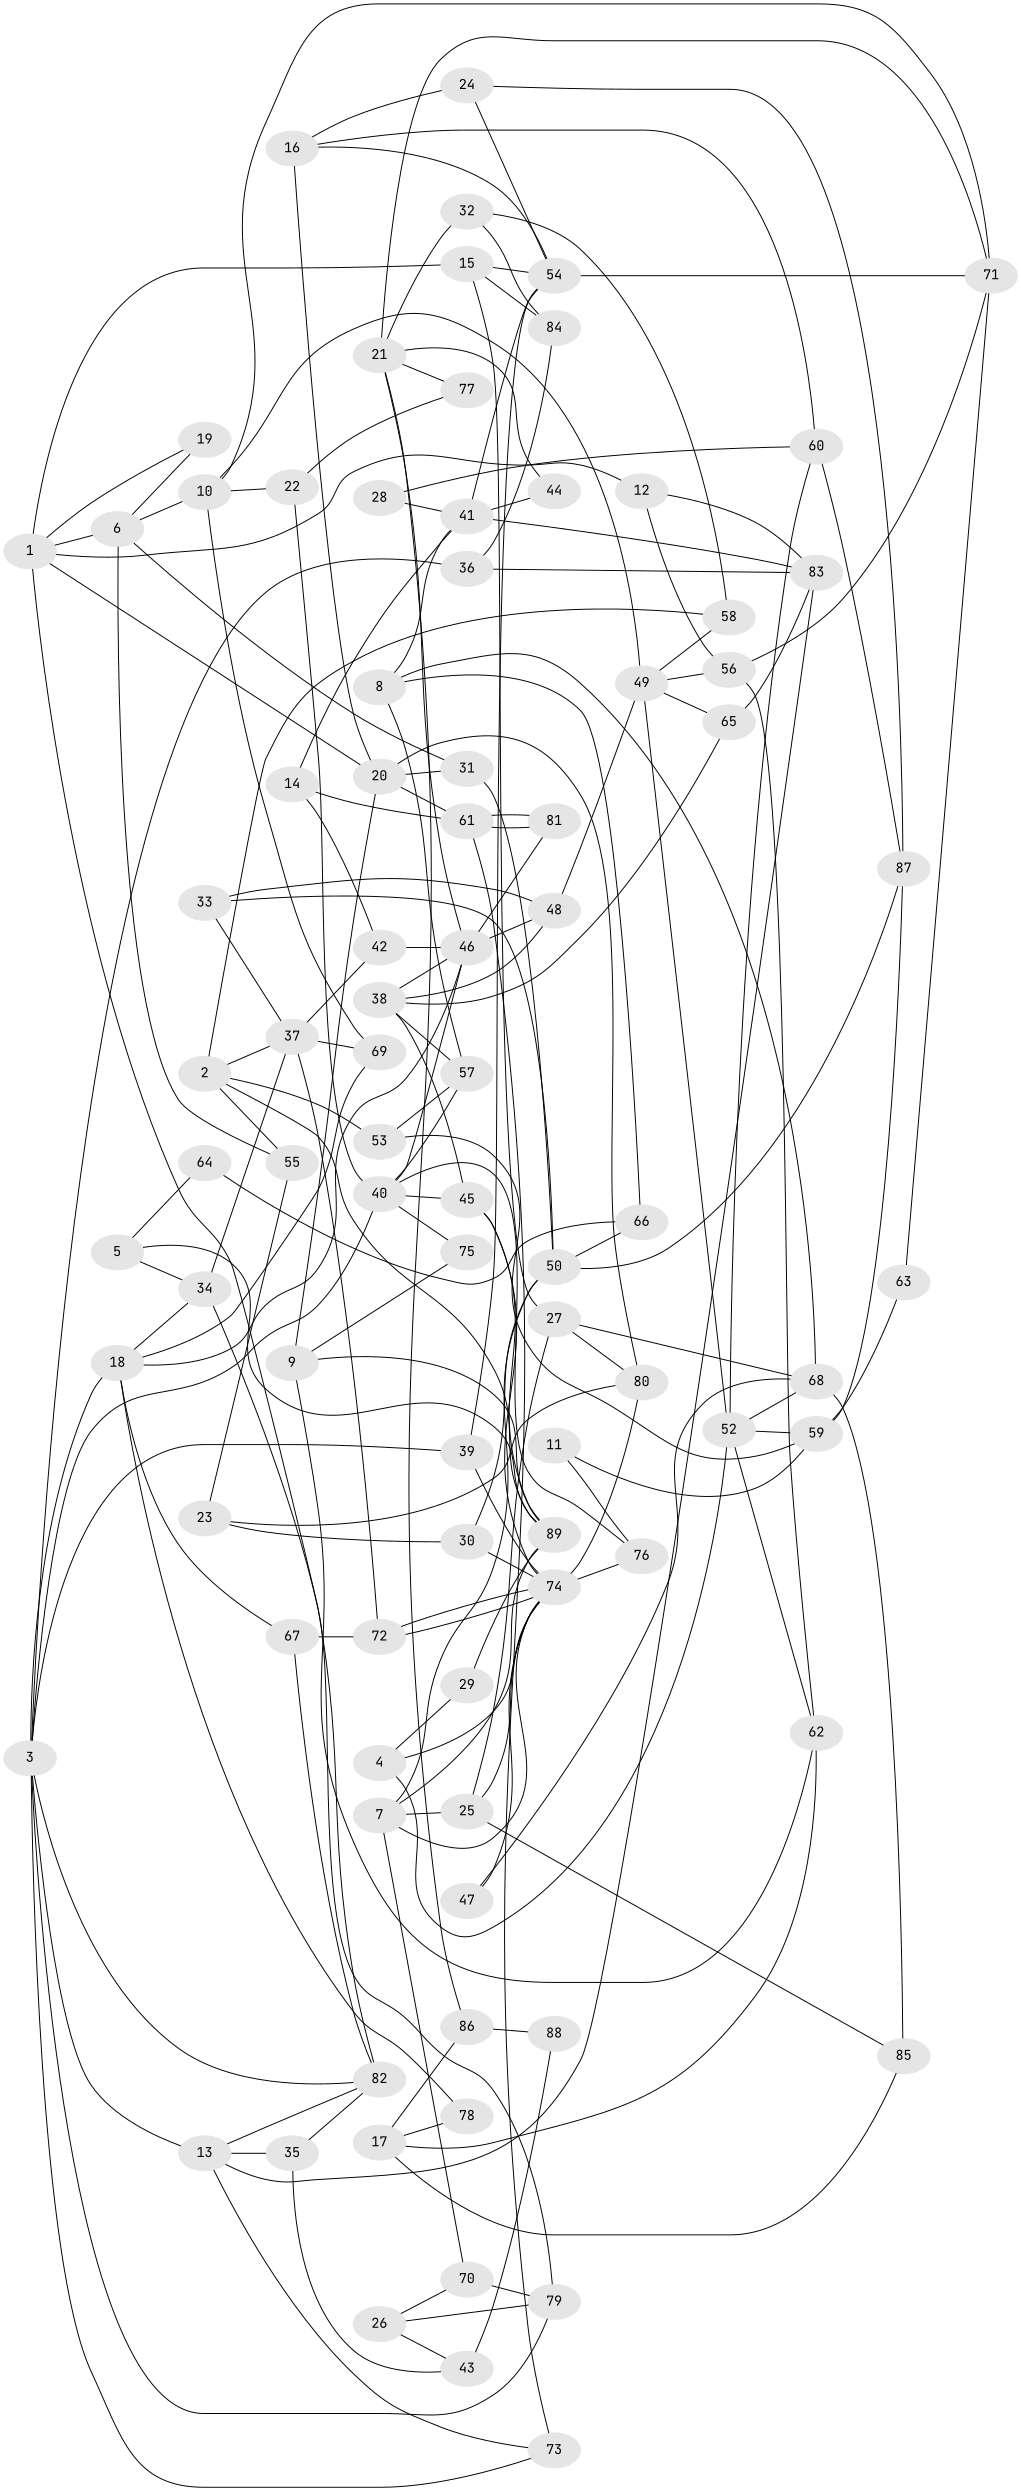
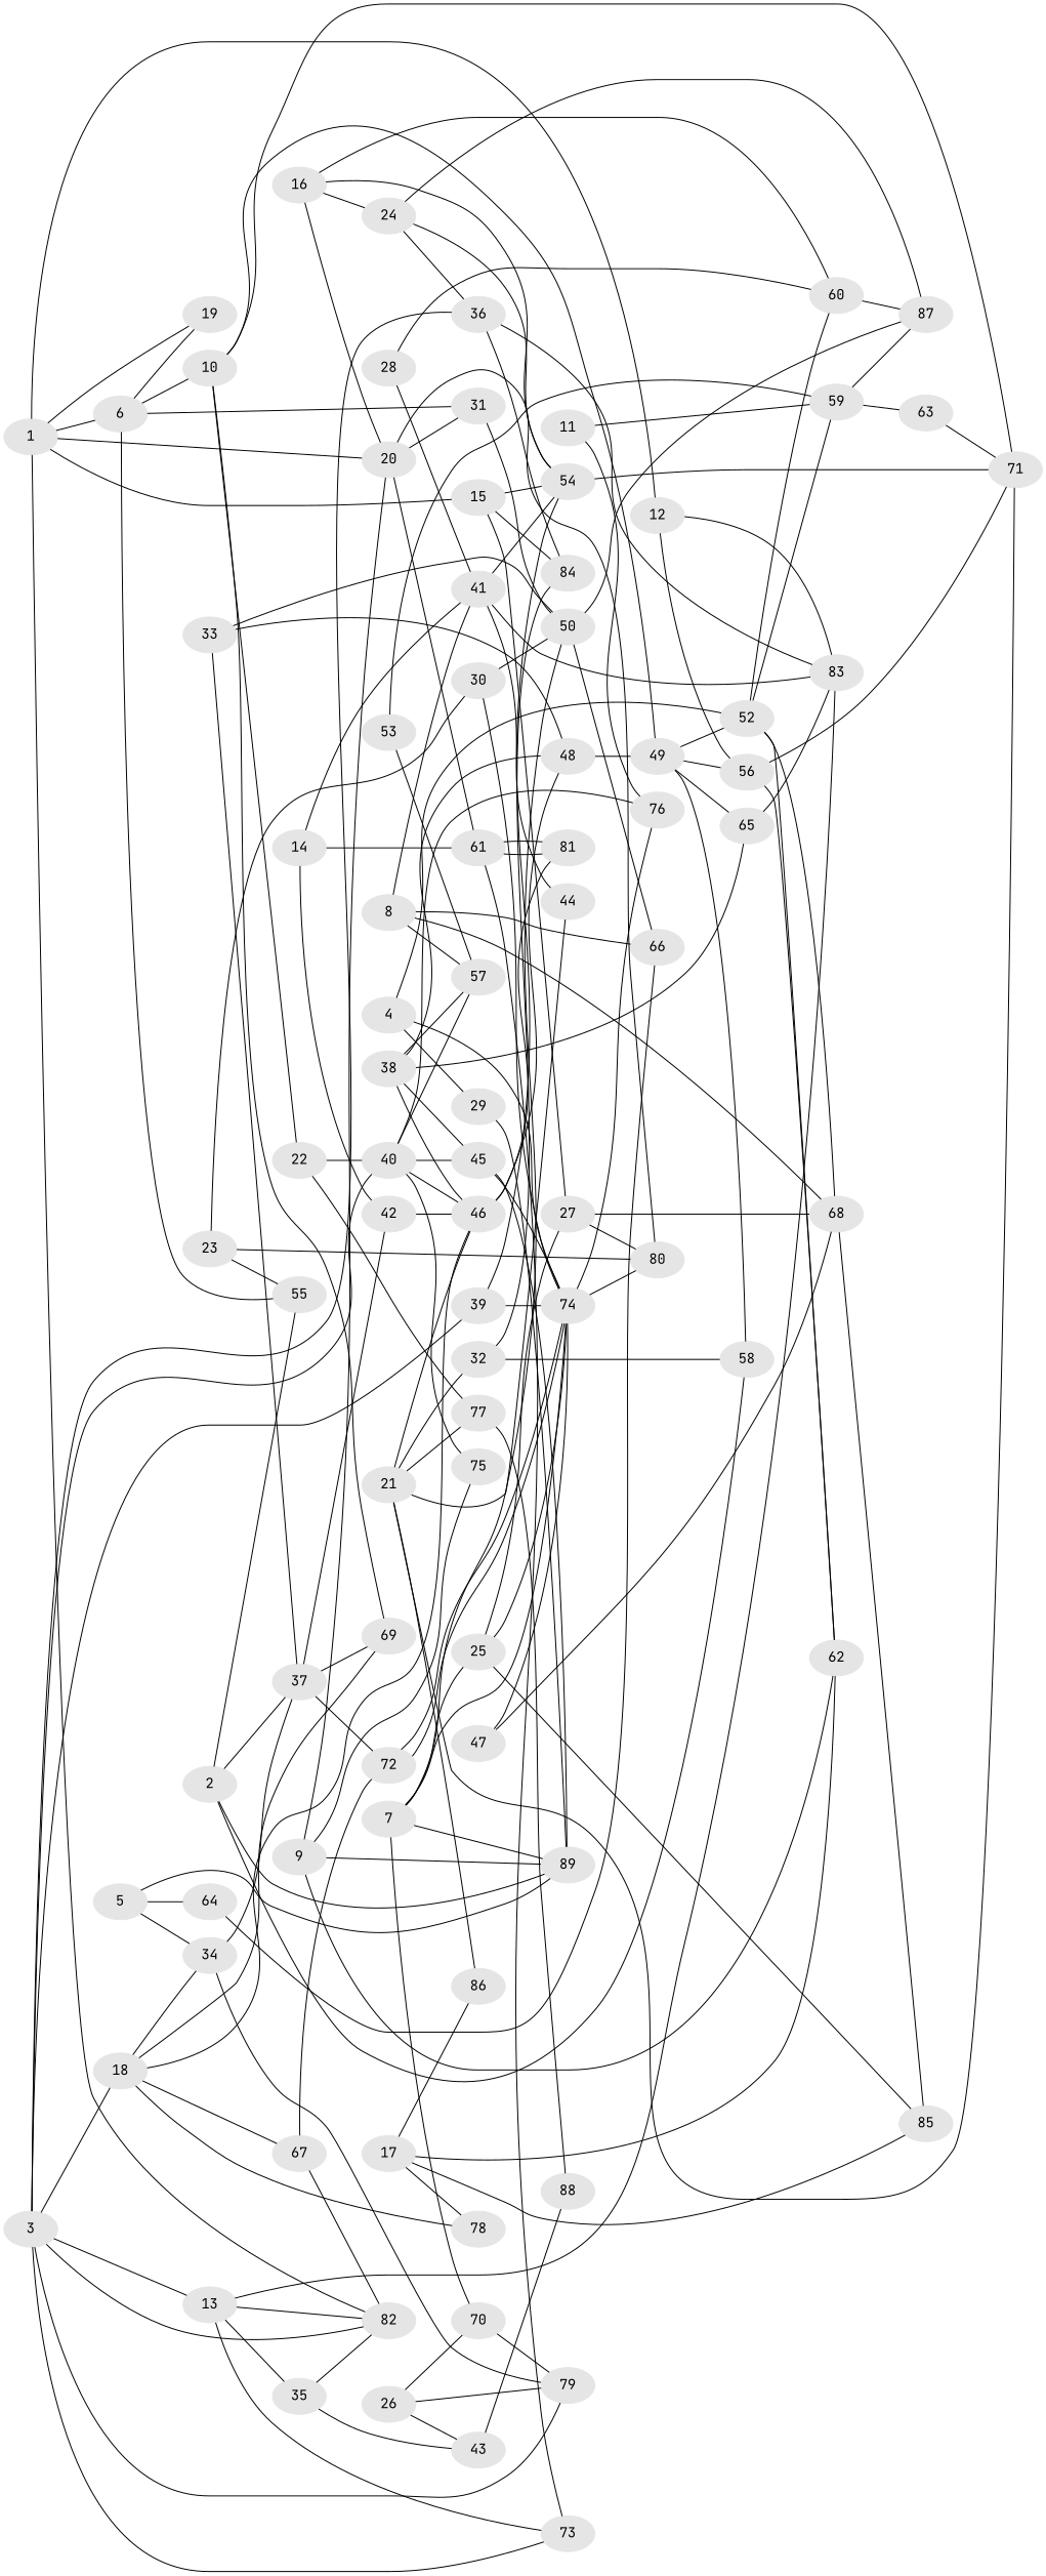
  graph {
    fontname="JetBrains Mono"
    rankdir=LR
    node [color=gray90 fontname="JetBrains Mono" style=filled]
    edge [fontname="JetBrains Mono"]
    1
    6
    15
    19
    20
    82
    12
    55
    10
    31
    27
    54
    84
    61
    80
    2
    37
    53
    58
    89
    69
    42
    72
    57
    59
    3
    13
    18
    36
    39
    40
    73
    79
    83
    35
    34
    78
    46
    67
    74
    75
    76
    45
    4
    29
    52
    68
    62
    60
    5
    64
    66
    22
    49
    71
    56
    50
    7
    25
    70
    85
    87
    8
    41
    44
    9
    77
    65
    11
    63
    43
    14
    81
    16
    24
    17
    86
    48
    21
    32
    88
    23
    30
    26
    28
    33
    38
    47
    1 -- 6
    1 -- 15
    1 -- 19
    1 -- 20
    1 -- 82
    1 -- 12
    6 -- 19
    6 -- 55
    6 -- 10
    6 -- 31
    15 -- 27
    15 -- 54
    15 -- 84
    20 -- 31
    20 -- 61
    20 -- 80
    12 -- 83
    12 -- 56
    10 -- 69
    10 -- 22
    10 -- 49
    10 -- 71
    31 -- 50
    27 -- 80
    27 -- 68
    54 -- 71
    61 -- 73
    61 -- 81
    61 -- 81
    2 -- 55
    2 -- 37
-   2 -- 53
    2 -- 58
    2 -- 89
    37 -- 69
    37 -- 42
    37 -- 72
    53 -- 57
    53 -- 59
    42 -- 46
    72 -- 74
    72 -- 74
    59 -- 87
    59 -- 63
    3 -- 82
    3 -- 13
    3 -- 18
    3 -- 36
    3 -- 39
    3 -- 40
    3 -- 73
    3 -- 79
    13 -- 82
    13 -- 73
    13 -- 83
    13 -- 35
    18 -- 69
    18 -- 34
    18 -- 78
    18 -- 46
    18 -- 67
    36 -- 84
    36 -- 83
    39 -- 54
    39 -- 74
    40 -- 57
    40 -- 46
    40 -- 75
    40 -- 76
    40 -- 45
    35 -- 82
    35 -- 43
    34 -- 37
    34 -- 79
    46 -- 81
    46 -- 48
    67 -- 82
    67 -- 72
    74 -- 80
    74 -- 76
    45 -- 89
    45 -- 74
    4 -- 74
    4 -- 29
    4 -- 52
    29 -- 89
    52 -- 59
    52 -- 68
    52 -- 62
    52 -- 60
    68 -- 85
    60 -- 87
    5 -- 89
    5 -- 34
    5 -- 64
    64 -- 66
    22 -- 40
    22 -- 77
    49 -- 58
    49 -- 52
    49 -- 56
    49 -- 65
    56 -- 62
    56 -- 71
    50 -- 66
    50 -- 87
    7 -- 89
    7 -- 74
    7 -- 50
    7 -- 25
    7 -- 70
    25 -- 27
    25 -- 74
    25 -- 85
    70 -- 79
    8 -- 57
    8 -- 68
    8 -- 66
    8 -- 41
    41 -- 54
    41 -- 83
    41 -- 44
    9 -- 20
    9 -- 89
    9 -- 75
    9 -- 62
-   86 -- 88
+   77 -- 88
    65 -- 83
    11 -- 59
    11 -- 76
    63 -- 71
    43 -- 88
    14 -- 61
    14 -- 42
    14 -- 41
    16 -- 20
    16 -- 54
    16 -- 60
    16 -- 24
    24 -- 54
+   24 -- 36
    24 -- 87
    17 -- 78
    17 -- 62
    17 -- 85
    17 -- 86
    48 -- 49
    21 -- 46
    21 -- 71
    21 -- 44
    21 -- 77
    21 -- 86
    21 -- 32
    32 -- 84
    32 -- 58
    23 -- 55
    23 -- 80
    23 -- 30
    30 -- 74
    30 -- 50
    26 -- 79
    26 -- 70
    26 -- 43
    28 -- 60
    28 -- 41
    33 -- 37
    33 -- 50
    33 -- 48
    38 -- 57
    38 -- 46
    38 -- 45
    38 -- 65
    38 -- 48
    47 -- 74
    47 -- 68
  }
